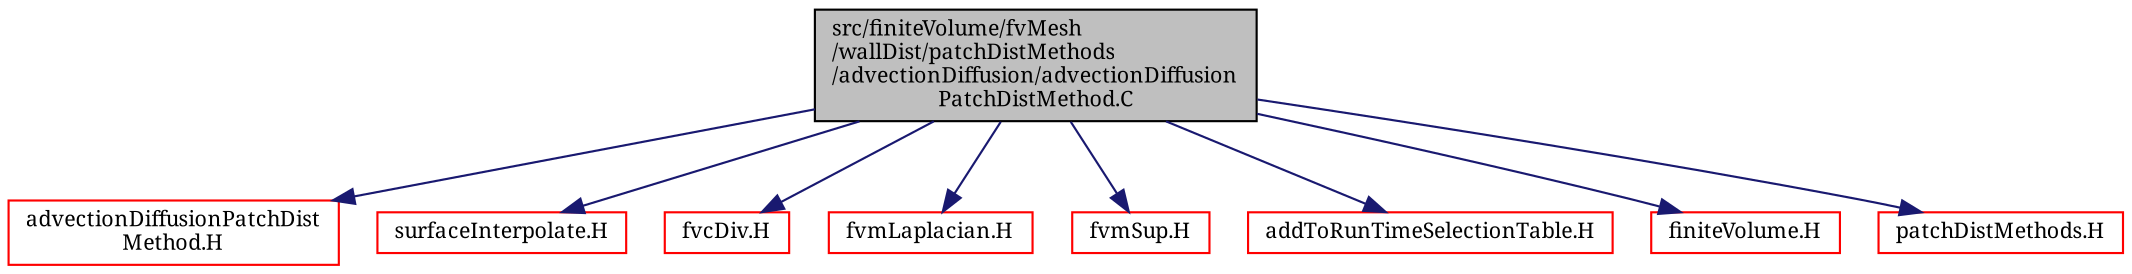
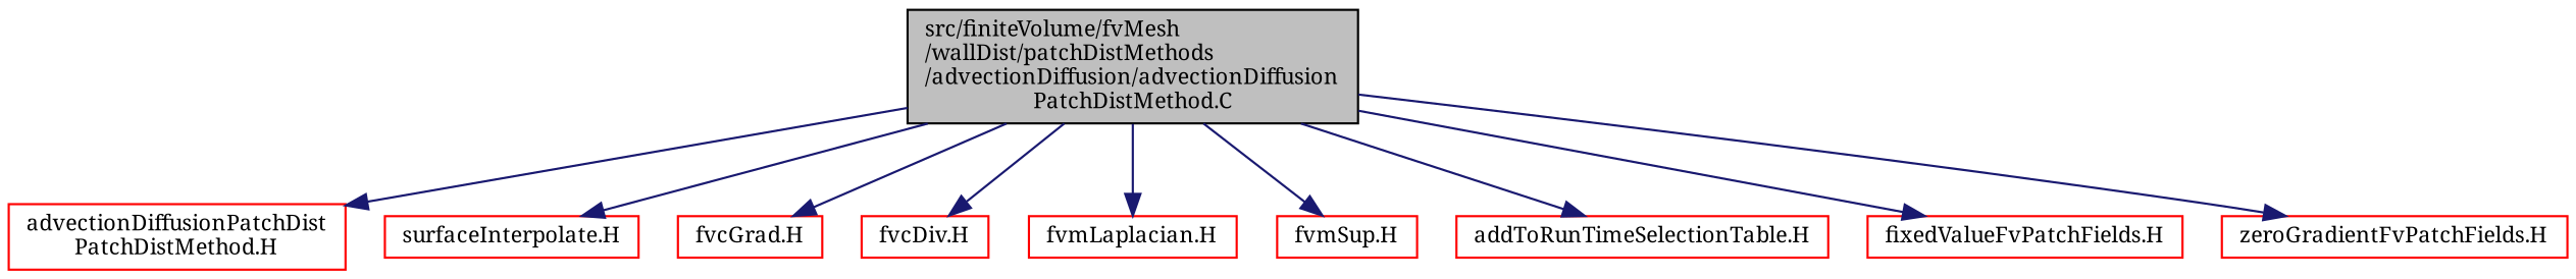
  digraph {
    fontname="Noto Serif"
    node [color=red fontname="Noto Serif" fontsize=10 shape=record]
    edge [color=midnightblue fontname="Noto Serif" fontsize=10 labelfontname=Helvetica labelfontsize=10 style=solid]
    n1 [color=black fillcolor=grey75 fontcolor=black height=0.2 label="src/finiteVolume/fvMesh\l/wallDist/patchDistMethods\l/advectionDiffusion/advectionDiffusion\lPatchDistMethod.C" style=filled width=0.4]
-   n2 [height=0.2 label="advectionDiffusionPatchDist\lMethod.H" width=0.4]
+   n2 [height=0.2 label="advectionDiffusionPatchDist\lPatchDistMethod.H" width=0.4]
    n3 [height=0.2 label="surfaceInterpolate.H" width=0.4]
+   n4 [height=0.2 label="fvcGrad.H" width=0.4]
    n5 [height=0.2 label="fvcDiv.H" width=0.4]
    n6 [height=0.2 label="fvmLaplacian.H" width=0.4]
    n7 [height=0.2 label="fvmSup.H" width=0.4]
    n8 [height=0.2 label="addToRunTimeSelectionTable.H" width=0.4]
-   n9 [height=0.2 label="finiteVolume.H" width=0.4]
-   n10 [height=0.2 label="patchDistMethods.H" width=0.4]
+   n9 [height=0.2 label="fixedValueFvPatchFields.H" width=0.4]
+   n10 [height=0.2 label="zeroGradientFvPatchFields.H" width=0.4]
    n1 -> n2
    n1 -> n3
+   n1 -> n4
    n1 -> n5
    n1 -> n6
    n1 -> n7
    n1 -> n8
    n1 -> n9
    n1 -> n10
  }
